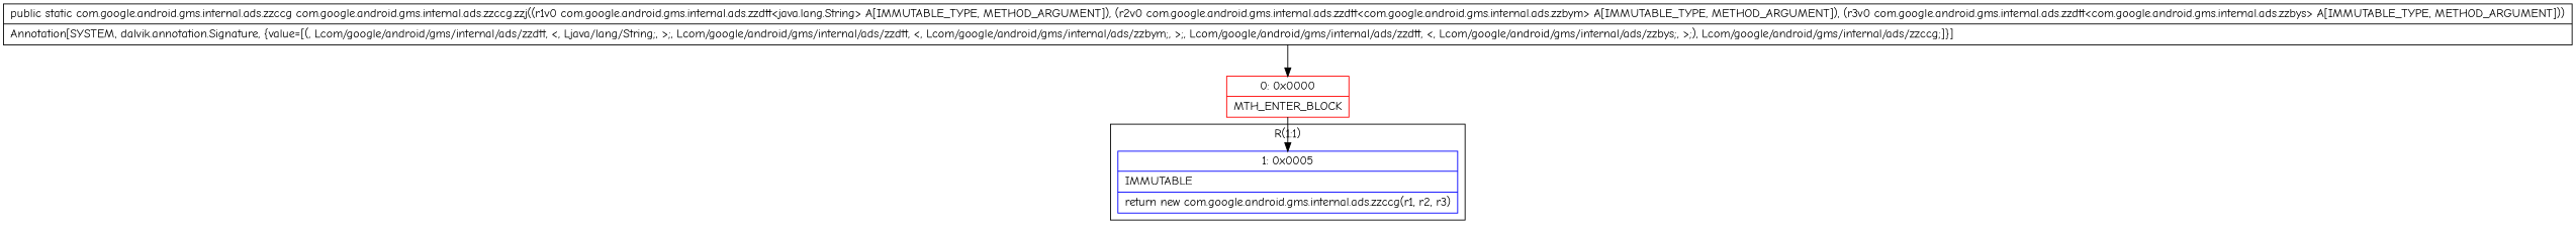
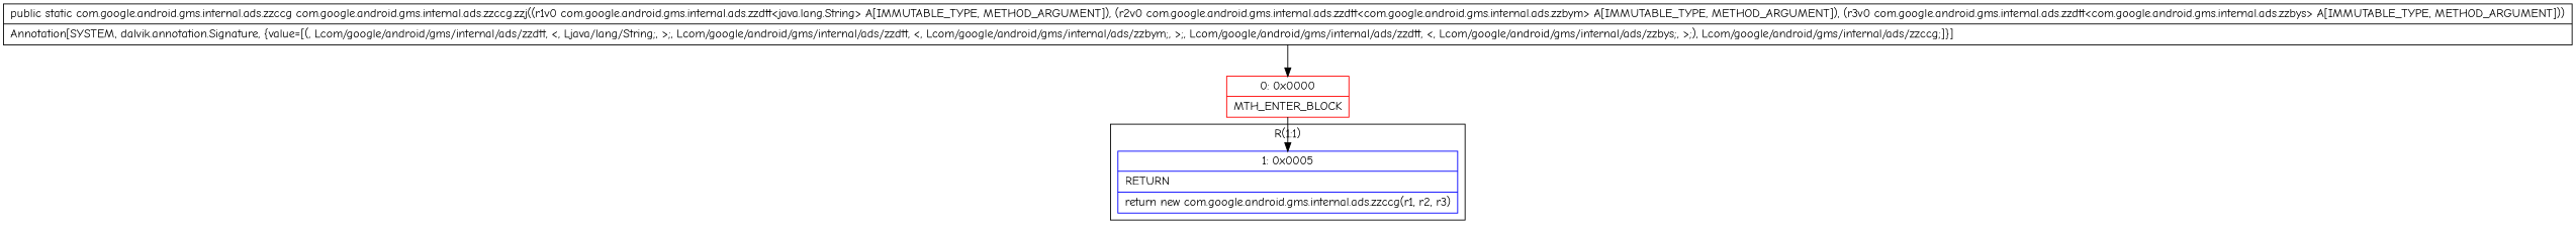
  digraph {
    fontname="Comic Neue"
    node [shape=record fontname="Comic Neue"]
    edge [fontname="Comic Neue"]
-   n1 [color=blue label="{1\:\ 0x0005|IMMUTABLE\l|return new com.google.android.gms.internal.ads.zzccg(r1, r2, r3)\l}"]
+   n1 [color=blue label="{1\:\ 0x0005|RETURN\l|return new com.google.android.gms.internal.ads.zzccg(r1, r2, r3)\l}"]
    n2 [color=red label="{0\:\ 0x0000|MTH_ENTER_BLOCK\l}"]
    n3 [label="{public static com.google.android.gms.internal.ads.zzccg com.google.android.gms.internal.ads.zzccg.zzj((r1v0 com.google.android.gms.internal.ads.zzdtt\<java.lang.String\> A[IMMUTABLE_TYPE, METHOD_ARGUMENT]), (r2v0 com.google.android.gms.internal.ads.zzdtt\<com.google.android.gms.internal.ads.zzbym\> A[IMMUTABLE_TYPE, METHOD_ARGUMENT]), (r3v0 com.google.android.gms.internal.ads.zzdtt\<com.google.android.gms.internal.ads.zzbys\> A[IMMUTABLE_TYPE, METHOD_ARGUMENT]))  | Annotation[SYSTEM, dalvik.annotation.Signature, \{value=[(, Lcom\/google\/android\/gms\/internal\/ads\/zzdtt, \<, Ljava\/lang\/String;, \>;, Lcom\/google\/android\/gms\/internal\/ads\/zzdtt, \<, Lcom\/google\/android\/gms\/internal\/ads\/zzbym;, \>;, Lcom\/google\/android\/gms\/internal\/ads\/zzdtt, \<, Lcom\/google\/android\/gms\/internal\/ads\/zzbys;, \>;), Lcom\/google\/android\/gms\/internal\/ads\/zzccg;]\}]\l}"]
    subgraph cluster_1 {
      label="R(1:1)"
      n1
    }
    n2 -> n1
    n3 -> n2
  }
